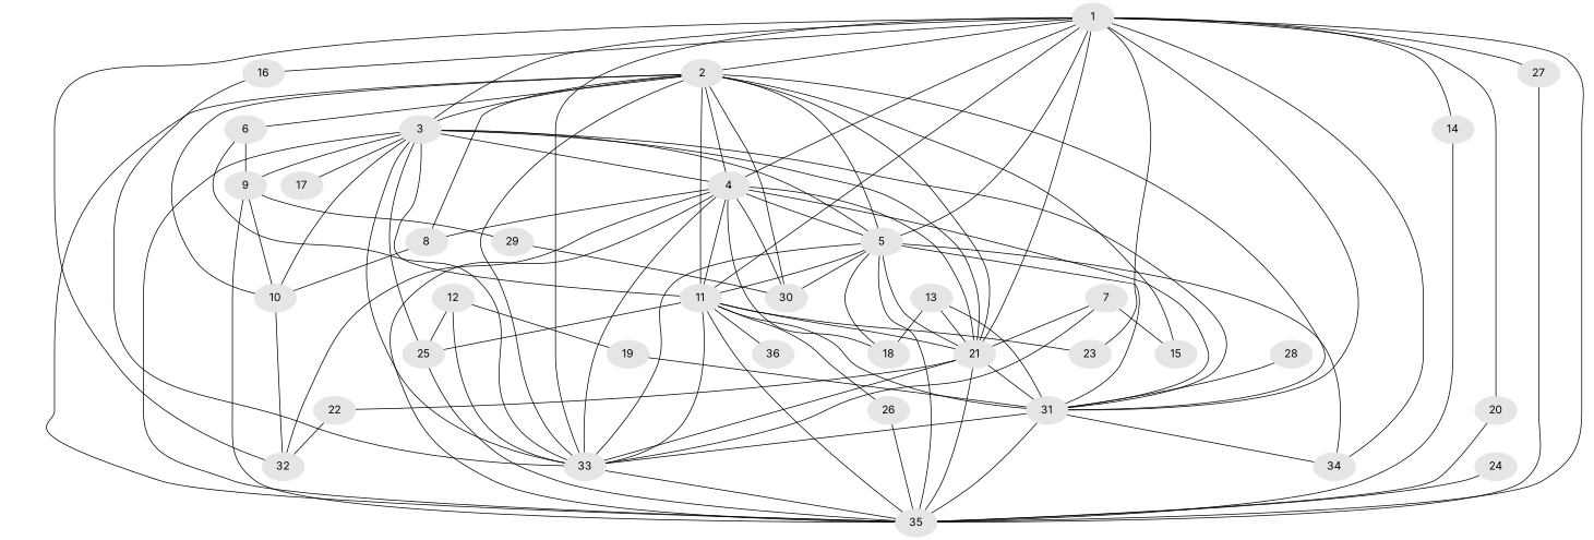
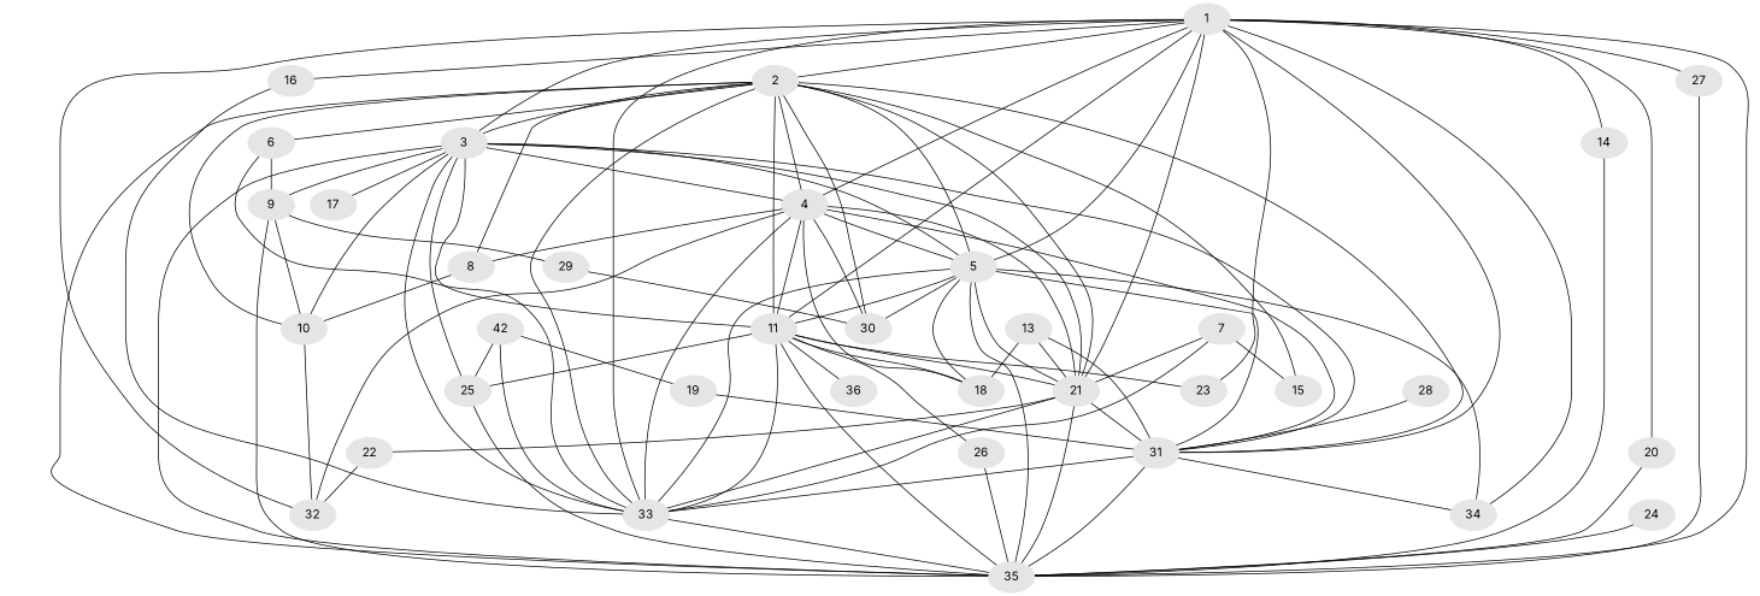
  graph {
    fontname=Inter
    node [color=gray90 fontname=Inter style=filled]
    edge [fontname=Inter weight=1.0]
    1
    2
    3
    4
    5
    11
    14
    16
    20
    21
    23
    27
    31
    32
    33
    34
    35
    6
    8
    10
    15
    30
    9
    17
    25
    18
    26
    36
    22
    29
    7
    28
-   12
+   12 [label=42]
    19
    13
    24
    1 -- 2
    1 -- 3
    1 -- 4
    1 -- 5
    1 -- 11
    1 -- 14
    1 -- 16
    1 -- 20
    1 -- 21
    1 -- 23
    1 -- 27
    1 -- 31
    1 -- 32
    1 -- 33
    1 -- 34
    1 -- 35
    2 -- 3
    2 -- 4
    2 -- 5
    2 -- 11
    2 -- 21
    2 -- 31
    2 -- 33
    2 -- 35
    2 -- 6
    2 -- 8
    2 -- 10
    2 -- 15
    2 -- 30
    3 -- 4
    3 -- 5
    3 -- 11
    3 -- 21
    3 -- 31
    3 -- 33
    3 -- 35
    3 -- 10
    3 -- 9
    3 -- 17
    3 -- 25
    4 -- 5 [weight=2.0]
    4 -- 11
    4 -- 21 [weight=2.0]
    4 -- 31
    4 -- 32
    4 -- 33 [weight=2.0]
-   4 -- 35 [weight=2.0]
    4 -- 8
    4 -- 30
    4 -- 18 [weight=2.0]
    5 -- 11
    5 -- 21
    5 -- 31
    5 -- 33
    5 -- 34
    5 -- 35
    5 -- 30
    5 -- 18
    11 -- 21
    11 -- 23
-   11 -- 31
+   11 -- 18
    11 -- 33 [weight=2.0]
    11 -- 35
    11 -- 25
    11 -- 26
    11 -- 36
    14 -- 35
    16 -- 33
    20 -- 35
    21 -- 31
    21 -- 33
    21 -- 35
    21 -- 22
    27 -- 35
    31 -- 33
    31 -- 34
    31 -- 35 [weight=2.0]
    33 -- 35
    6 -- 33
    6 -- 9
    8 -- 10
    10 -- 32
    9 -- 35
    9 -- 10
    9 -- 29
    25 -- 35
    26 -- 35
    22 -- 32
    29 -- 30
    7 -- 21
    7 -- 33
    7 -- 15
    28 -- 31
    12 -- 33
    12 -- 25
    12 -- 19
    19 -- 31 [weight=2.0]
    13 -- 21
    13 -- 31
    13 -- 18
    24 -- 35
  }
